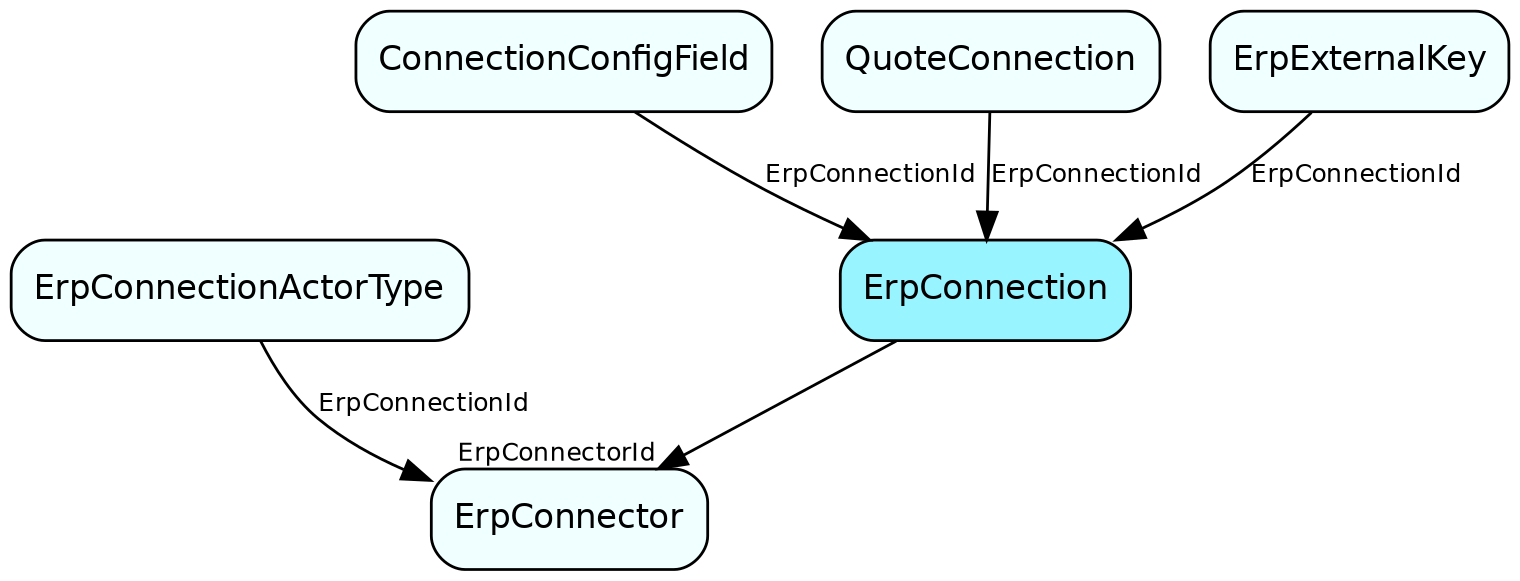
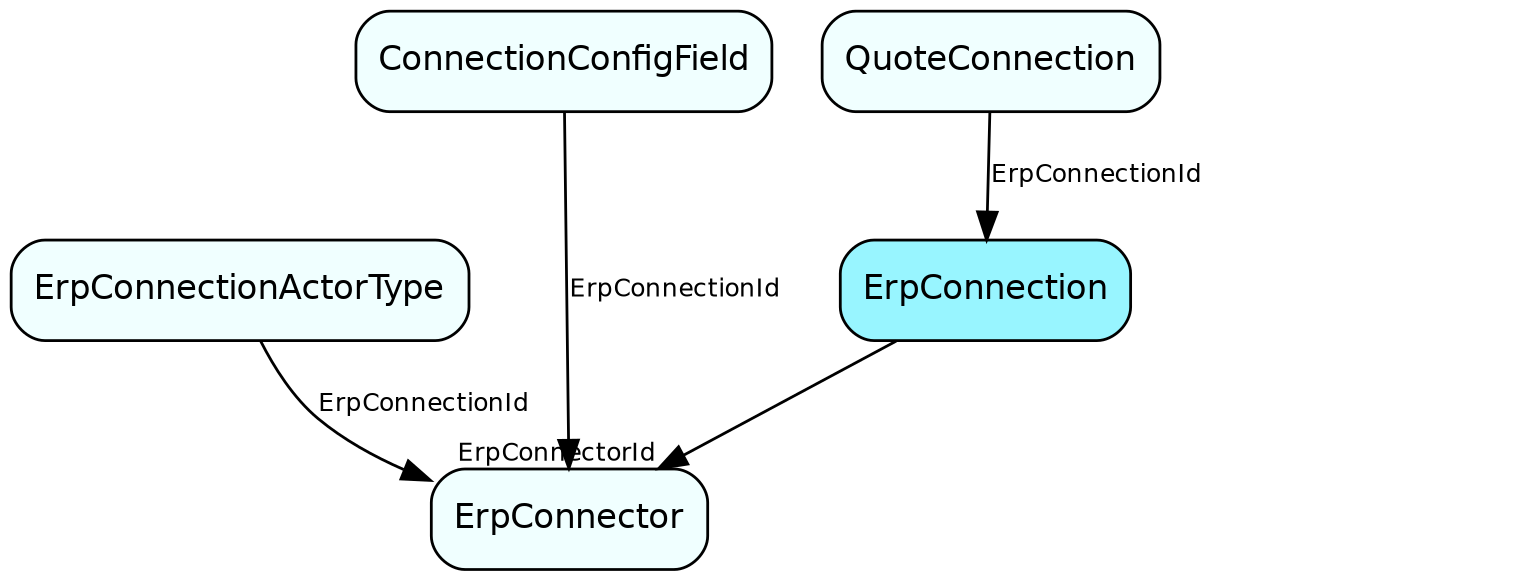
  digraph {
    node [fillcolor=azure1 fontname=Helvetica fontsize=12 shape=box style="rounded, filled"]
    edge [fontname=Helvetica fontsize=9]
    ErpConnection [fillcolor=cadetblue1]
    ErpConnector
    QuoteConnection
    ErpConnectionActorType
    ConnectionConfigField
-   ErpExternalKey
    ErpConnection -> ErpConnector [headlabel=ErpConnectorId]
    QuoteConnection -> ErpConnection [label=ErpConnectionId]
    ErpConnectionActorType -> ErpConnector [label=ErpConnectionId]
-   ConnectionConfigField -> ErpConnection [label=ErpConnectionId]
-   ErpExternalKey -> ErpConnection [label=ErpConnectionId]
+   ConnectionConfigField -> ErpConnector [label=ErpConnectionId]
  }
